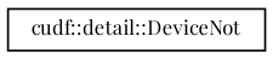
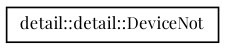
  digraph {
    rankdir=LR
    fontname="Playfair Display"
-   n1 [color=black fillcolor=white fontname="Playfair Display" fontsize=10 height=0.2 label="cudf::detail::DeviceNot" shape=record style=filled width=0.4]
+   n1 [color=black fillcolor=white fontname="Playfair Display" fontsize=10 height=0.2 label="detail::detail::DeviceNot" shape=record style=filled width=0.4]
  }
